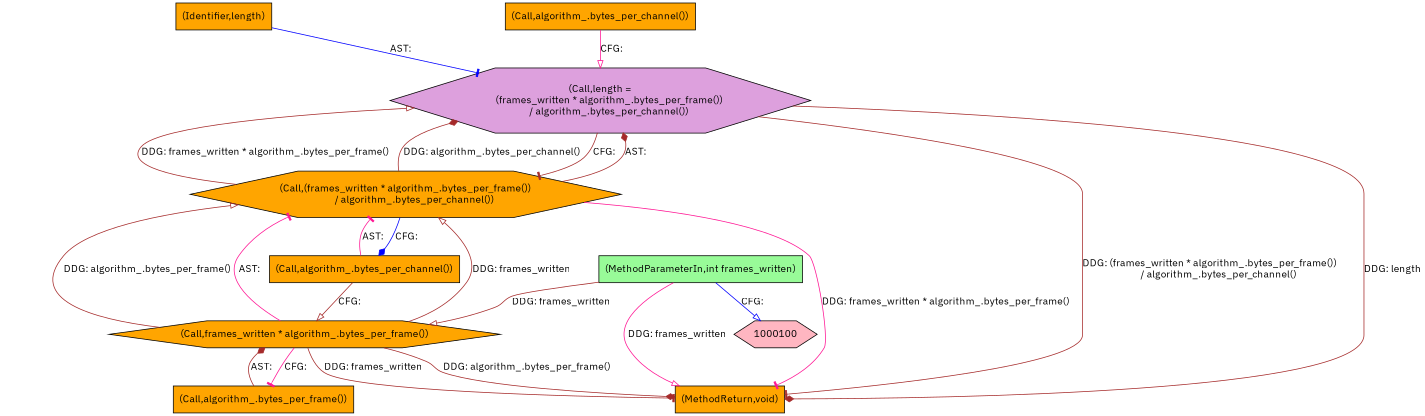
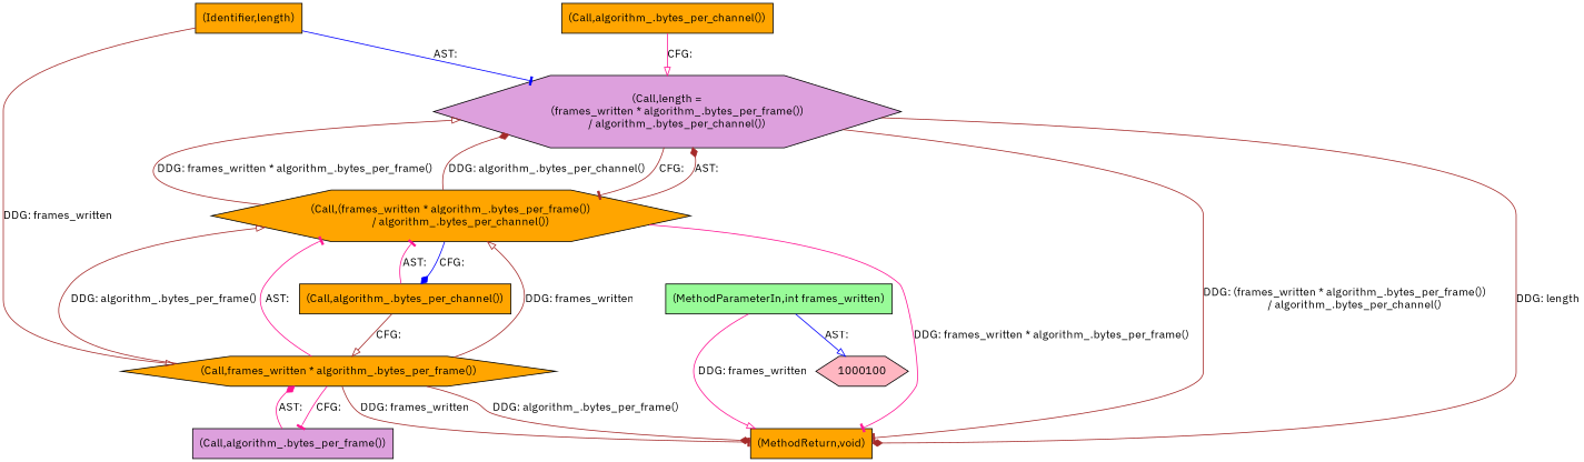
  digraph {
    fontname="IBM Plex Sans"
    node [fillcolor=orange fontname="IBM Plex Sans" shape=box style=filled]
    edge [arrowhead=tee color=brown fontname="IBM Plex Sans"]
    n1 [fillcolor=plum label="(Call,length =\n        (frames_written * algorithm_.bytes_per_frame())\n        / algorithm_.bytes_per_channel())" shape=hexagon]
    n2 [label="(Call,(frames_written * algorithm_.bytes_per_frame())\n        / algorithm_.bytes_per_channel())" shape=hexagon]
    n3 [label="(MethodReturn,void)"]
    n4 [label="(Call,algorithm_.bytes_per_channel())"]
    n5 [label="(Call,frames_written * algorithm_.bytes_per_frame())" shape=hexagon]
-   n6 [label="(Call,algorithm_.bytes_per_frame())"]
+   n6 [fillcolor=plum label="(Call,algorithm_.bytes_per_frame())"]
    n7 [fillcolor=palegreen label="(MethodParameterIn,int frames_written)"]
    1000100 [fillcolor=lightpink shape=hexagon]
    n9 [label="(Call,algorithm_.bytes_per_channel())"]
    n10 [label="(Identifier,length)"]
    n1 -> n2 [label="CFG: "]
    n1 -> n3 [label="DDG: (frames_written * algorithm_.bytes_per_frame())\n        / algorithm_.bytes_per_channel()"]
    n1 -> n3 [arrowhead=diamond label="DDG: length"]
    n2 -> n1 [arrowhead=diamond label="AST: "]
    n2 -> n1 [arrowhead=onormal label="DDG: frames_written * algorithm_.bytes_per_frame()"]
    n2 -> n1 [arrowhead=diamond label="DDG: algorithm_.bytes_per_channel()"]
    n2 -> n3 [color=deeppink label="DDG: frames_written * algorithm_.bytes_per_frame()"]
    n2 -> n4 [arrowhead=diamond color=blue label="CFG: "]
    n4 -> n2 [color=deeppink label="AST: "]
    n4 -> n5 [arrowhead=onormal label="CFG: "]
    n5 -> n2 [color=deeppink label="AST: "]
    n5 -> n2 [arrowhead=onormal label="DDG: frames_written"]
    n5 -> n2 [arrowhead=onormal label="DDG: algorithm_.bytes_per_frame()"]
    n5 -> n3 [arrowhead=diamond label="DDG: algorithm_.bytes_per_frame()"]
    n5 -> n3 [label="DDG: frames_written"]
    n5 -> n6 [color=deeppink label="CFG: "]
-   n6 -> n5 [arrowhead=diamond label="AST: "]
+   n6 -> n5 [arrowhead=diamond color=deeppink label="AST: "]
    n7 -> n3 [arrowhead=onormal color=deeppink label="DDG: frames_written"]
-   n7 -> n5 [arrowhead=onormal label="DDG: frames_written"]
-   n7 -> 1000100 [arrowhead=onormal color=blue label="CFG: "]
+   n10 -> n5 [arrowhead=onormal label="DDG: frames_written"]
+   n7 -> 1000100 [arrowhead=onormal color=blue label="AST: "]
    n9 -> n1 [arrowhead=onormal color=deeppink label="CFG: "]
    n10 -> n1 [color=blue label="AST: "]
  }
